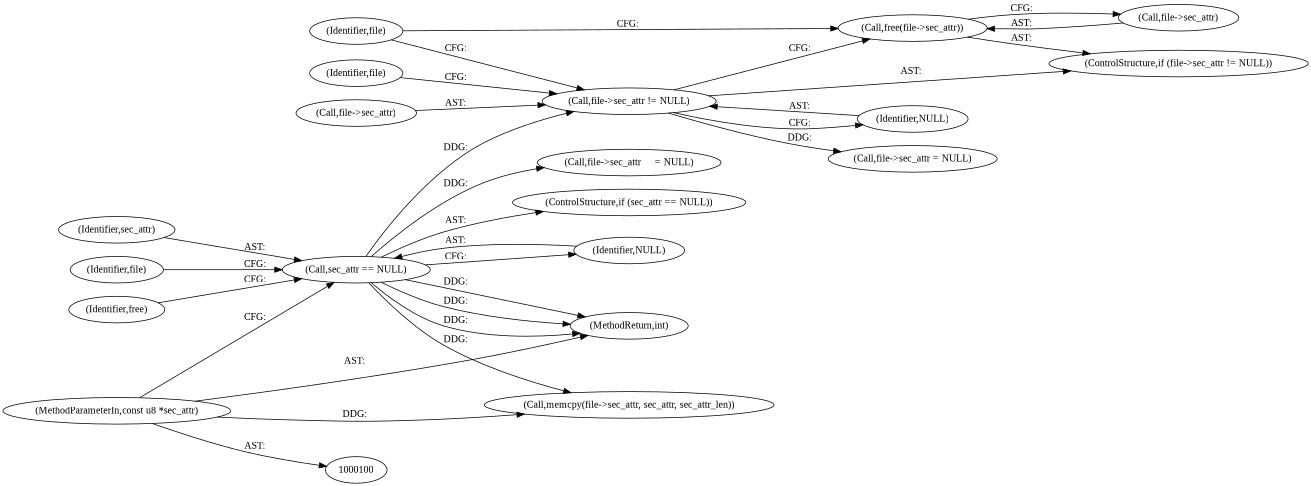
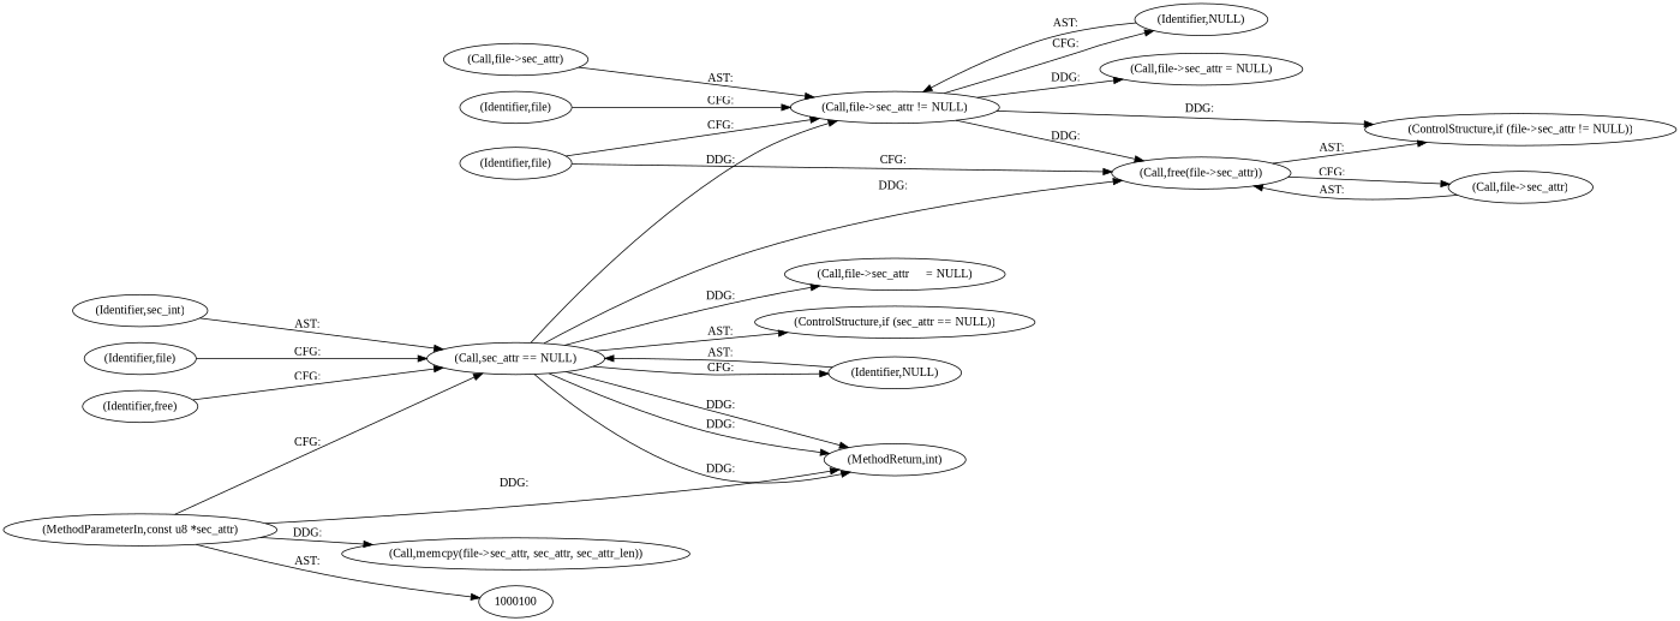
  digraph {
    fontname="Liberation Serif"
    rankdir=LR
    node [fontname="Liberation Serif"]
    edge [fontname="Liberation Serif"]
    n1 [label="(Call,free(file->sec_attr))"]
    n2 [label="(Call,file->sec_attr)"]
    n3 [label="(ControlStructure,if (file->sec_attr != NULL))"]
    n4 [label="(Call,file->sec_attr != NULL)"]
    n5 [label="(Call,file->sec_attr = NULL)"]
    n6 [label="(Identifier,NULL)"]
    n7 [label="(MethodReturn,int)"]
    n8 [label="(Call,sec_attr == NULL)"]
    n9 [label="(Call,file->sec_attr     = NULL)"]
    n10 [label="(ControlStructure,if (sec_attr == NULL))"]
    n11 [label="(Call,memcpy(file->sec_attr, sec_attr, sec_attr_len))"]
    n12 [label="(Identifier,NULL)"]
    n13 [label="(MethodParameterIn,const u8 *sec_attr)"]
    1000100
    n15 [label="(Identifier,free)"]
    n16 [label="(Call,file->sec_attr)"]
    n17 [label="(Identifier,file)"]
-   n18 [label="(Identifier,sec_attr)"]
+   n18 [label="(Identifier,sec_int)"]
    n19 [label="(Identifier,file)"]
    n20 [label="(Identifier,file)"]
    n1 -> n2 [label="CFG: "]
    n1 -> n3 [label="AST: "]
    n2 -> n1 [label="AST: "]
-   n4 -> n1 [label="CFG: "]
-   n4 -> n3 [label="AST: "]
+   n4 -> n1 [label="DDG: "]
+   n4 -> n3 [label="DDG: "]
    n4 -> n5 [label="DDG: "]
    n4 -> n6 [label="CFG: "]
    n6 -> n4 [label="AST: "]
    n8 -> n4 [label="DDG: "]
    n8 -> n7 [label="DDG: "]
    n8 -> n7 [label="DDG: "]
    n8 -> n7 [label="DDG: "]
    n8 -> n9 [label="DDG: "]
    n8 -> n10 [label="AST: "]
-   n8 -> n11 [label="DDG: "]
+   n8 -> n1 [label="DDG: "]
    n8 -> n12 [label="CFG: "]
    n12 -> n8 [label="AST: "]
-   n13 -> n7 [label="AST: "]
+   n13 -> n7 [label="DDG: "]
    n13 -> n8 [label="CFG: "]
    n13 -> n11 [label="DDG: "]
    n13 -> 1000100 [label="AST: "]
    n15 -> n8 [label="CFG: "]
    n16 -> n4 [label="AST: "]
    n17 -> n1 [label="CFG: "]
    n17 -> n4 [label="CFG: "]
    n18 -> n8 [label="AST: "]
    n19 -> n4 [label="CFG: "]
    n20 -> n8 [label="CFG: "]
  }
